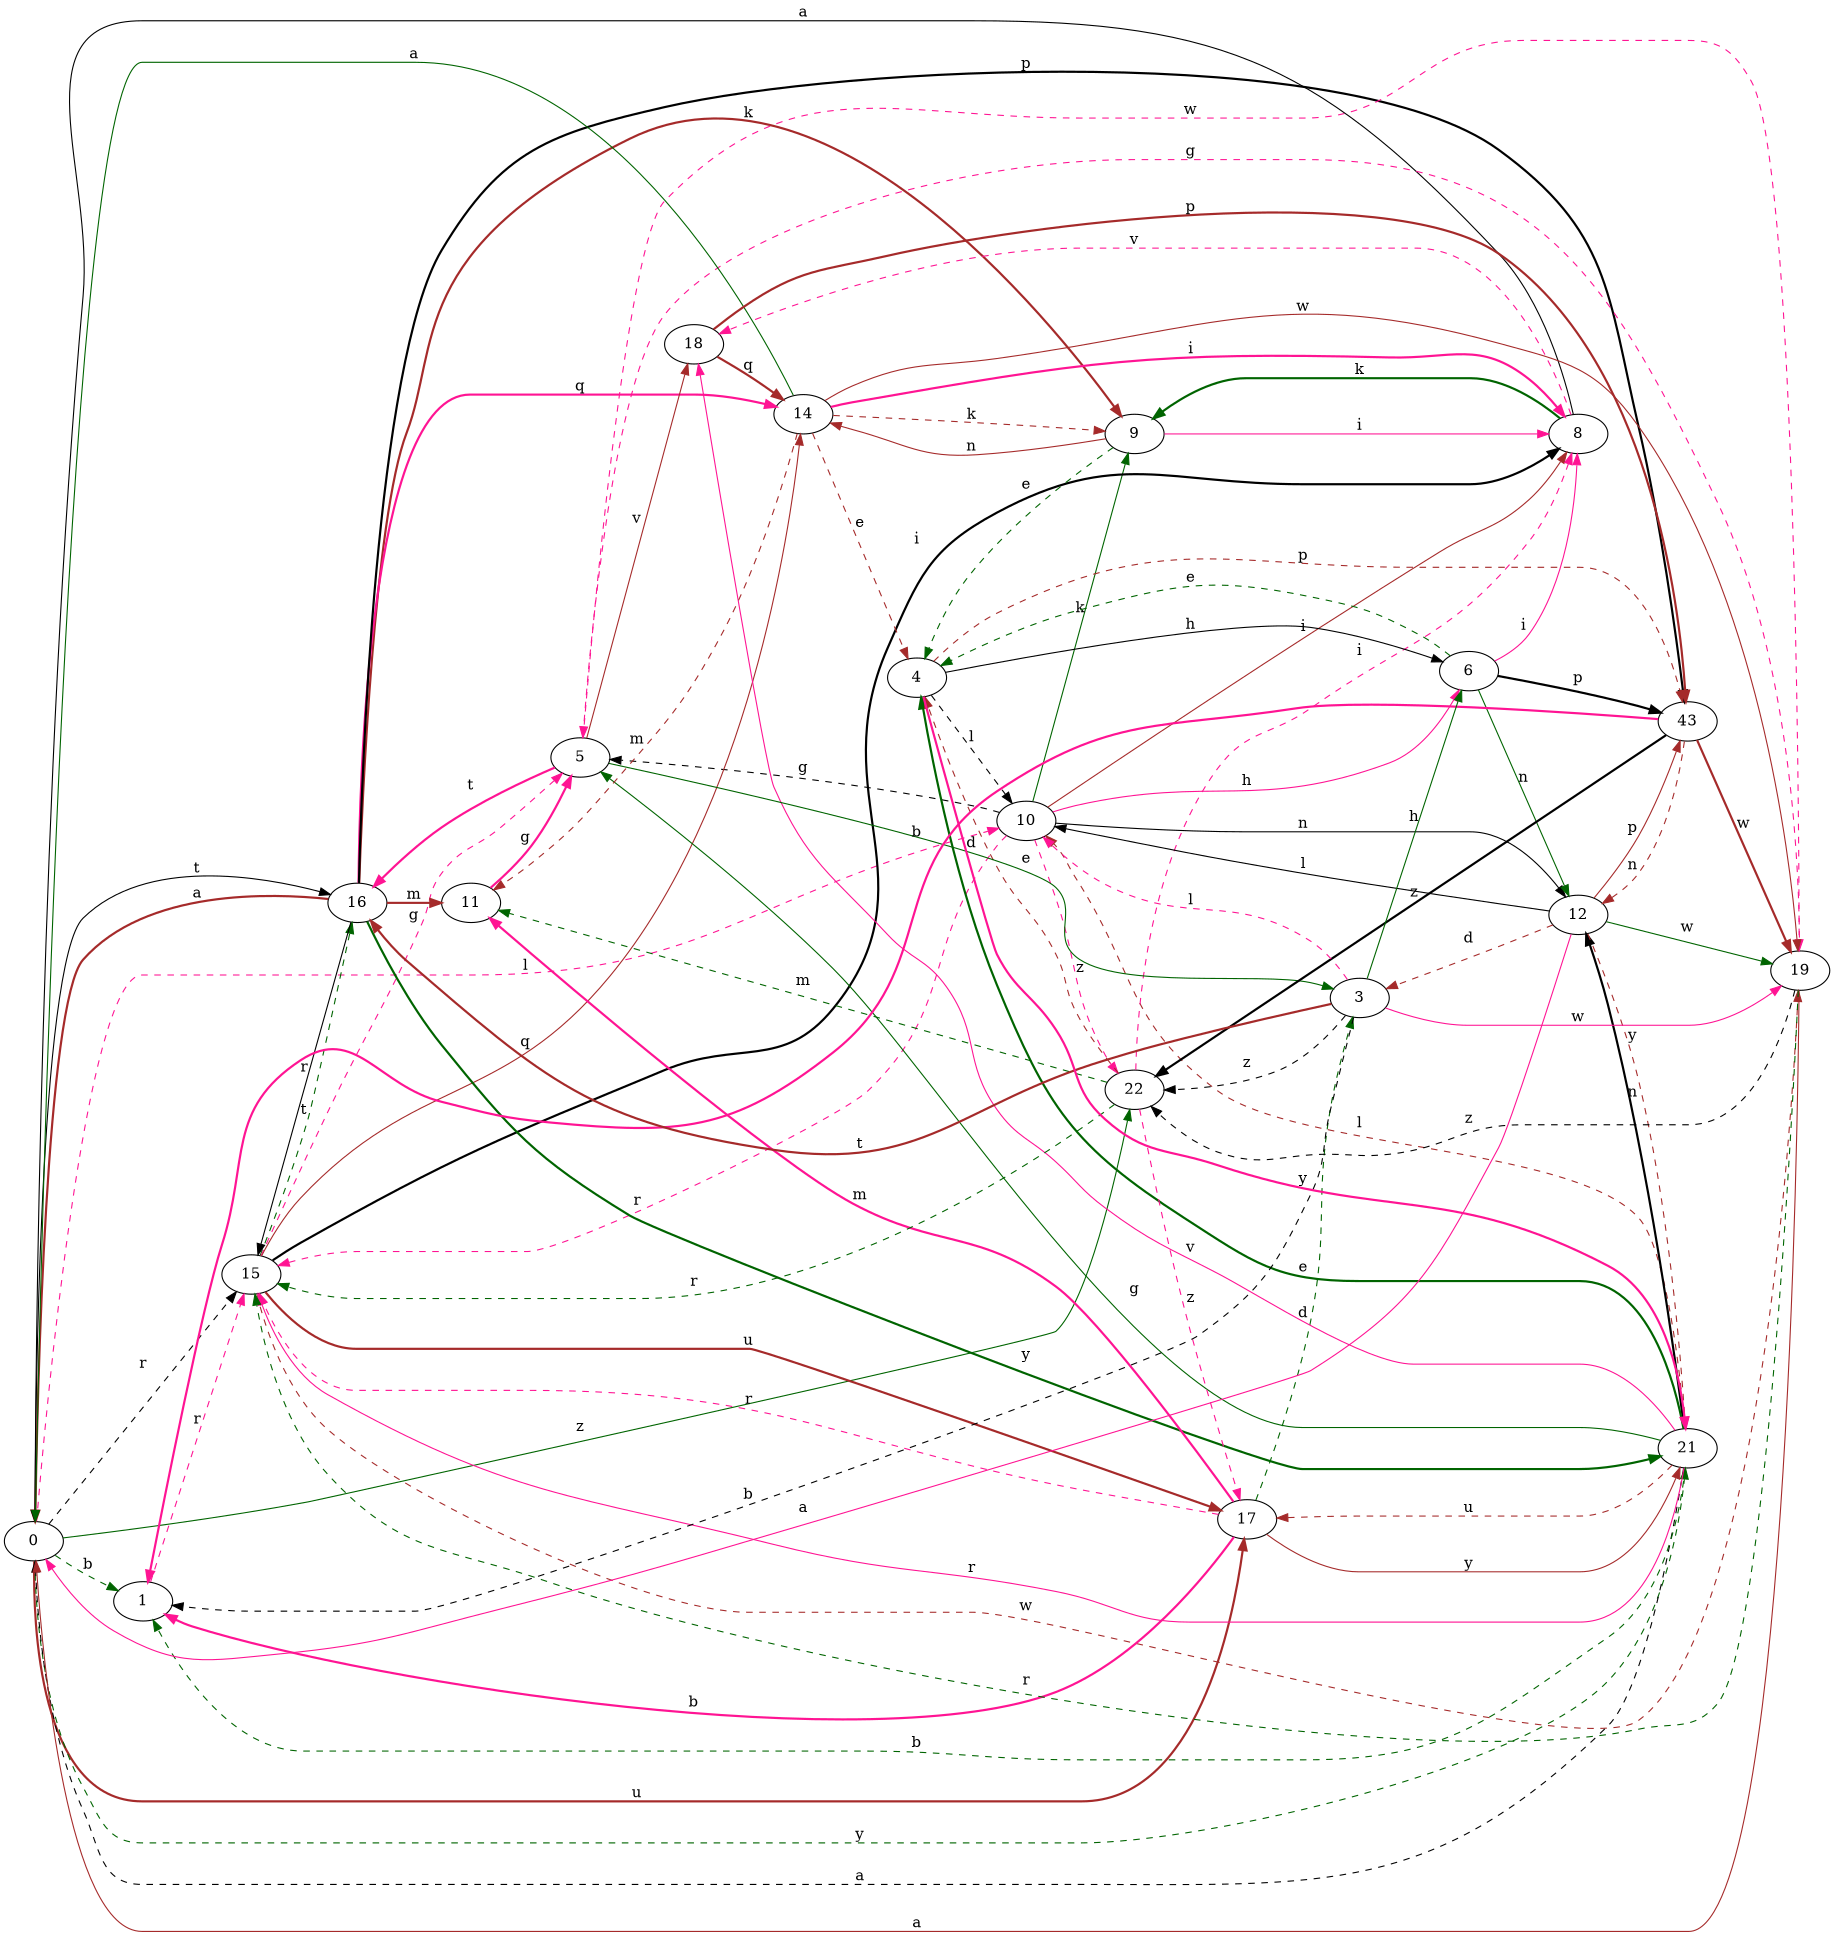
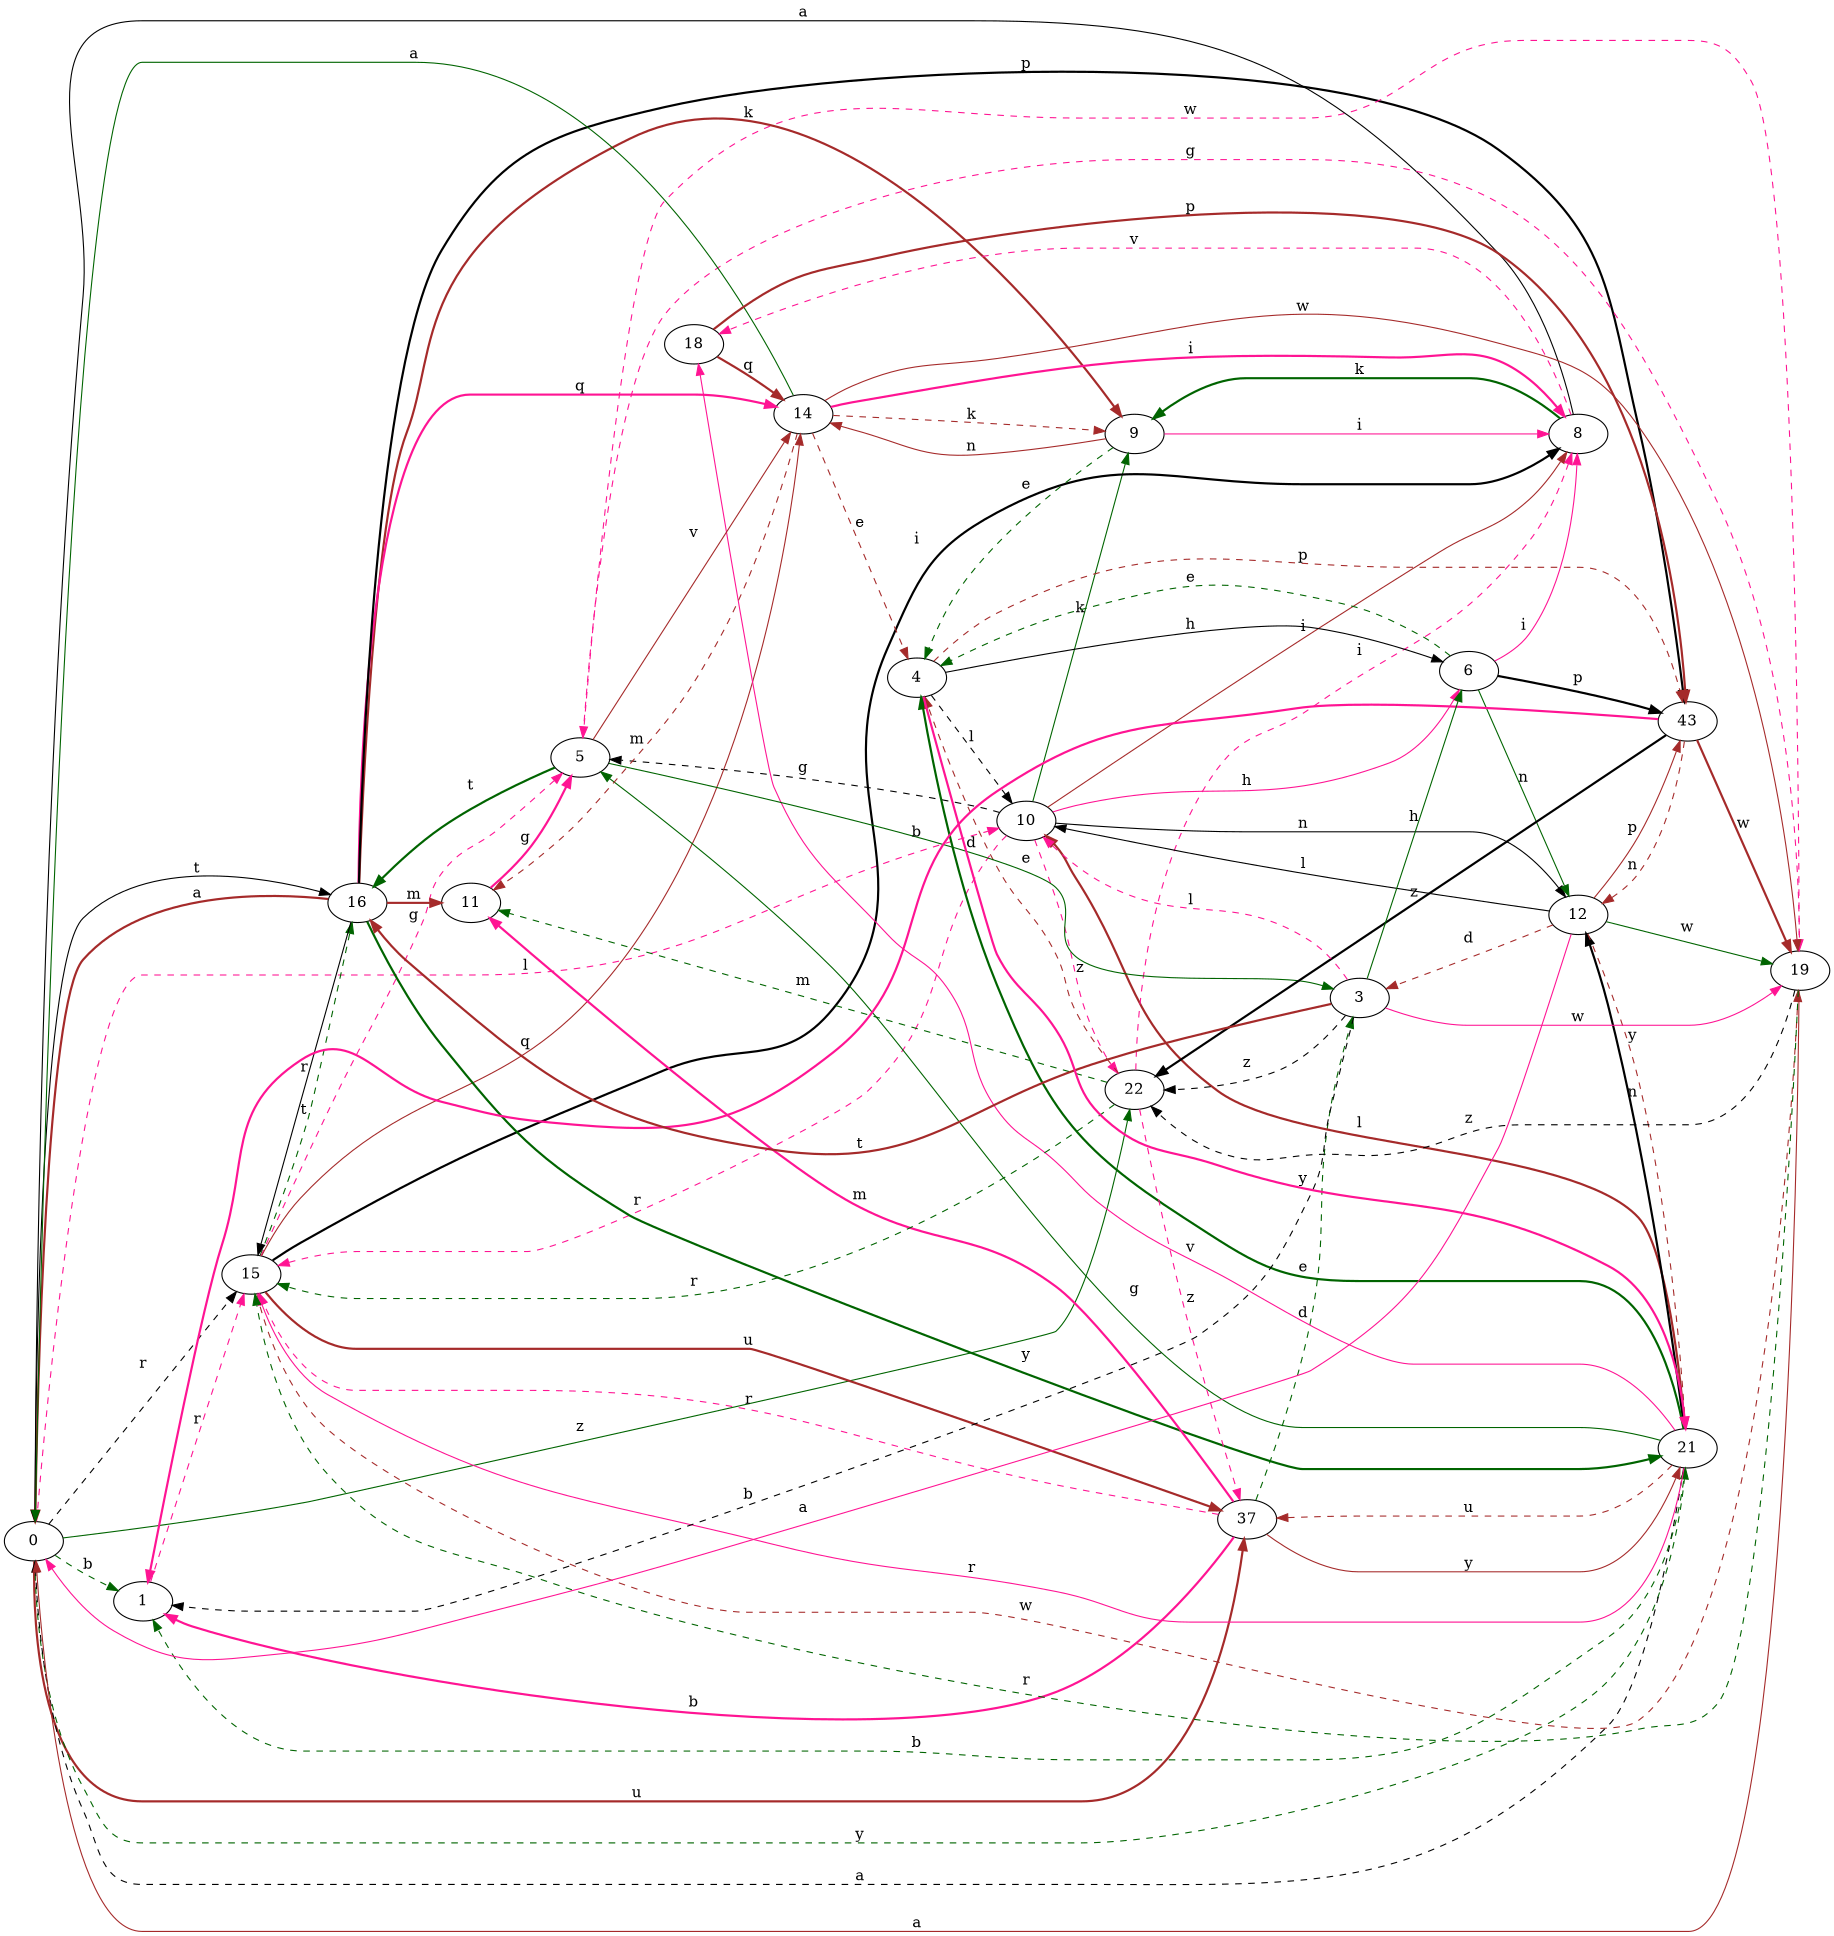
  strict digraph {
    rankdir=LR
    edge [color=brown style=dashed]
    0
    1
    10
    15
    16
-   17
+   17 [label=37]
    21
    22
    6
    5
    8
    12
    9
    19
    14
    n16 [label=43]
    11
    3
    4
    18
    0 -> 1 [color=darkgreen label=b]
    0 -> 10 [color=deeppink label=l]
    0 -> 15 [color=black label=r]
    0 -> 16 [color=black label=t style=solid]
    0 -> 17 [label=u style=bold]
    0 -> 21 [color=darkgreen label=y]
    0 -> 22 [color=darkgreen label=z style=solid]
    1 -> 15 [color=deeppink label=r]
    10 -> 15 [color=deeppink label=r]
    10 -> 22 [color=deeppink label=z]
    10 -> 6 [color=deeppink label=h style=solid]
    10 -> 5 [color=black label=g]
    10 -> 8 [label=i style=solid]
    10 -> 12 [color=black label=n style=solid]
    10 -> 9 [color=darkgreen label=k style=solid]
    15 -> 16 [color=darkgreen label=t]
    15 -> 17 [label=u style=bold]
    15 -> 5 [color=deeppink label=g]
    15 -> 8 [color=black label=i style=bold]
    15 -> 19 [label=w]
    15 -> 14 [label=q style=solid]
    16 -> 0 [label=a style=bold]
    16 -> 15 [color=black label=r style=solid]
    16 -> 21 [color=darkgreen label=y style=bold]
    16 -> 9 [label=k style=bold]
    16 -> 14 [color=deeppink label=q style=bold]
    16 -> n16 [color=black label=p style=bold]
    16 -> 11 [label=m style=bold]
    17 -> 1 [color=deeppink label=b style=bold]
    17 -> 15 [color=deeppink label=r]
    17 -> 21 [label=y style=solid]
    17 -> 11 [color=deeppink label=m style=bold]
    17 -> 3 [color=darkgreen label=d]
    21 -> 0 [color=black label=a]
    21 -> 1 [color=darkgreen label=b]
-   21 -> 10 [label=l]
+   21 -> 10 [label=l style=bold]
    21 -> 15 [color=deeppink label=r style=solid]
    21 -> 17 [label=u]
    21 -> 5 [color=darkgreen label=g style=solid]
    21 -> 12 [color=black label=n style=bold]
    21 -> 4 [color=darkgreen label=e style=bold]
    21 -> 18 [color=deeppink label=v style=solid]
    22 -> 15 [color=darkgreen label=r]
    22 -> 17 [color=deeppink label=z]
    22 -> 8 [color=deeppink label=i]
    22 -> 11 [color=darkgreen label=m]
    22 -> 4 [label=e]
    6 -> 8 [color=deeppink label=i style=solid]
    6 -> 12 [color=darkgreen label=n style=solid]
    6 -> n16 [color=black label=p style=bold]
    6 -> 4 [color=darkgreen label=e]
-   5 -> 16 [color=deeppink label=t style=bold]
+   5 -> 16 [color=darkgreen label=t style=bold]
    5 -> 19 [color=deeppink label=w]
    5 -> 3 [color=darkgreen label=d style=solid]
-   5 -> 18 [label=v style=solid]
+   5 -> 14 [label=v style=solid]
    8 -> 0 [color=black label=a style=solid]
    8 -> 9 [color=darkgreen label=k style=bold]
    8 -> 18 [color=deeppink label=v]
    12 -> 0 [color=deeppink label=a style=solid]
    12 -> 10 [color=black label=l style=solid]
    12 -> 21 [label=y]
    12 -> 19 [color=darkgreen label=w style=solid]
    12 -> n16 [label=p style=solid]
    12 -> 3 [label=d]
    9 -> 8 [color=deeppink label=i style=solid]
    9 -> 14 [label=n style=solid]
    9 -> 4 [color=darkgreen label=e]
    19 -> 0 [label=a style=solid]
    19 -> 15 [color=darkgreen label=r]
    19 -> 22 [color=black label=z]
    19 -> 5 [color=deeppink label=g]
    14 -> 0 [color=darkgreen label=a style=solid]
    14 -> 8 [color=deeppink label=i style=bold]
    14 -> 9 [label=k]
    14 -> 19 [label=w style=solid]
    14 -> 11 [label=m]
    14 -> 4 [label=e]
    n16 -> 1 [color=deeppink label=b style=bold]
    n16 -> 22 [color=black label=z style=bold]
    n16 -> 12 [label=n]
    n16 -> 19 [label=w style=bold]
    11 -> 5 [color=deeppink label=g style=bold]
    3 -> 1 [color=black label=b]
    3 -> 10 [color=deeppink label=l]
    3 -> 16 [label=t style=bold]
    3 -> 22 [color=black label=z]
    3 -> 6 [color=darkgreen label=h style=solid]
    3 -> 19 [color=deeppink label=w style=solid]
    4 -> 10 [color=black label=l]
    4 -> 21 [color=deeppink label=y style=bold]
    4 -> 6 [color=black label=h style=solid]
    4 -> n16 [label=p]
    18 -> 14 [label=q style=bold]
    18 -> n16 [label=p style=bold]
  }
